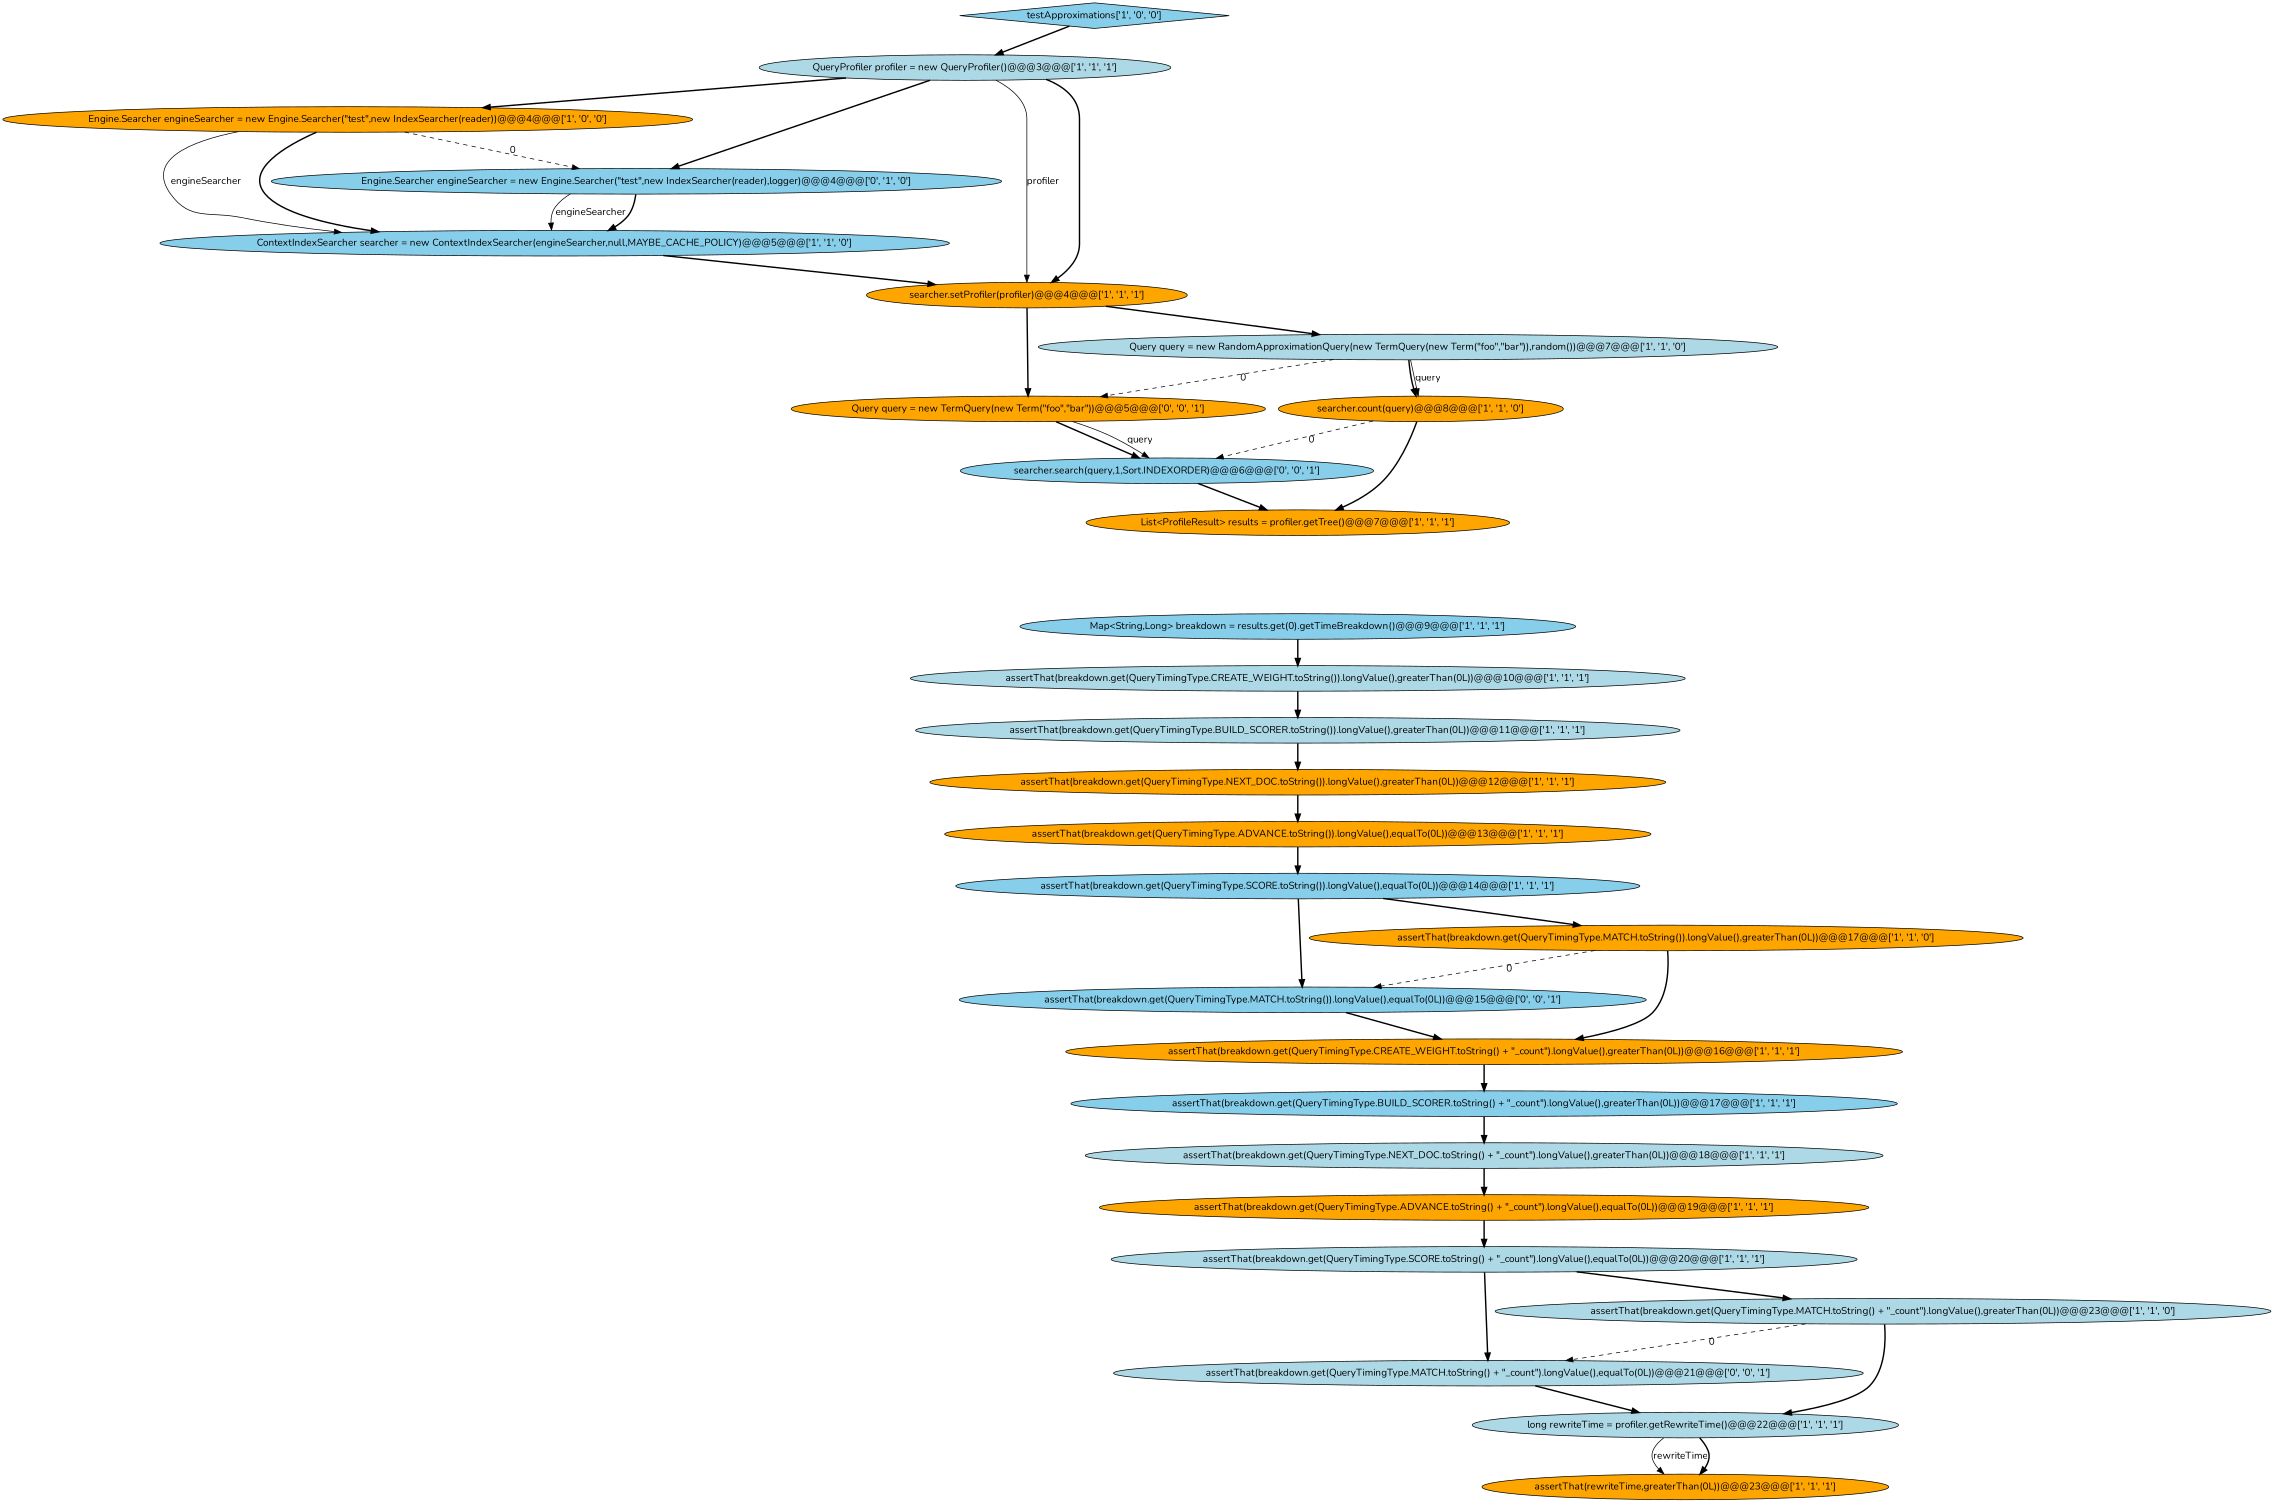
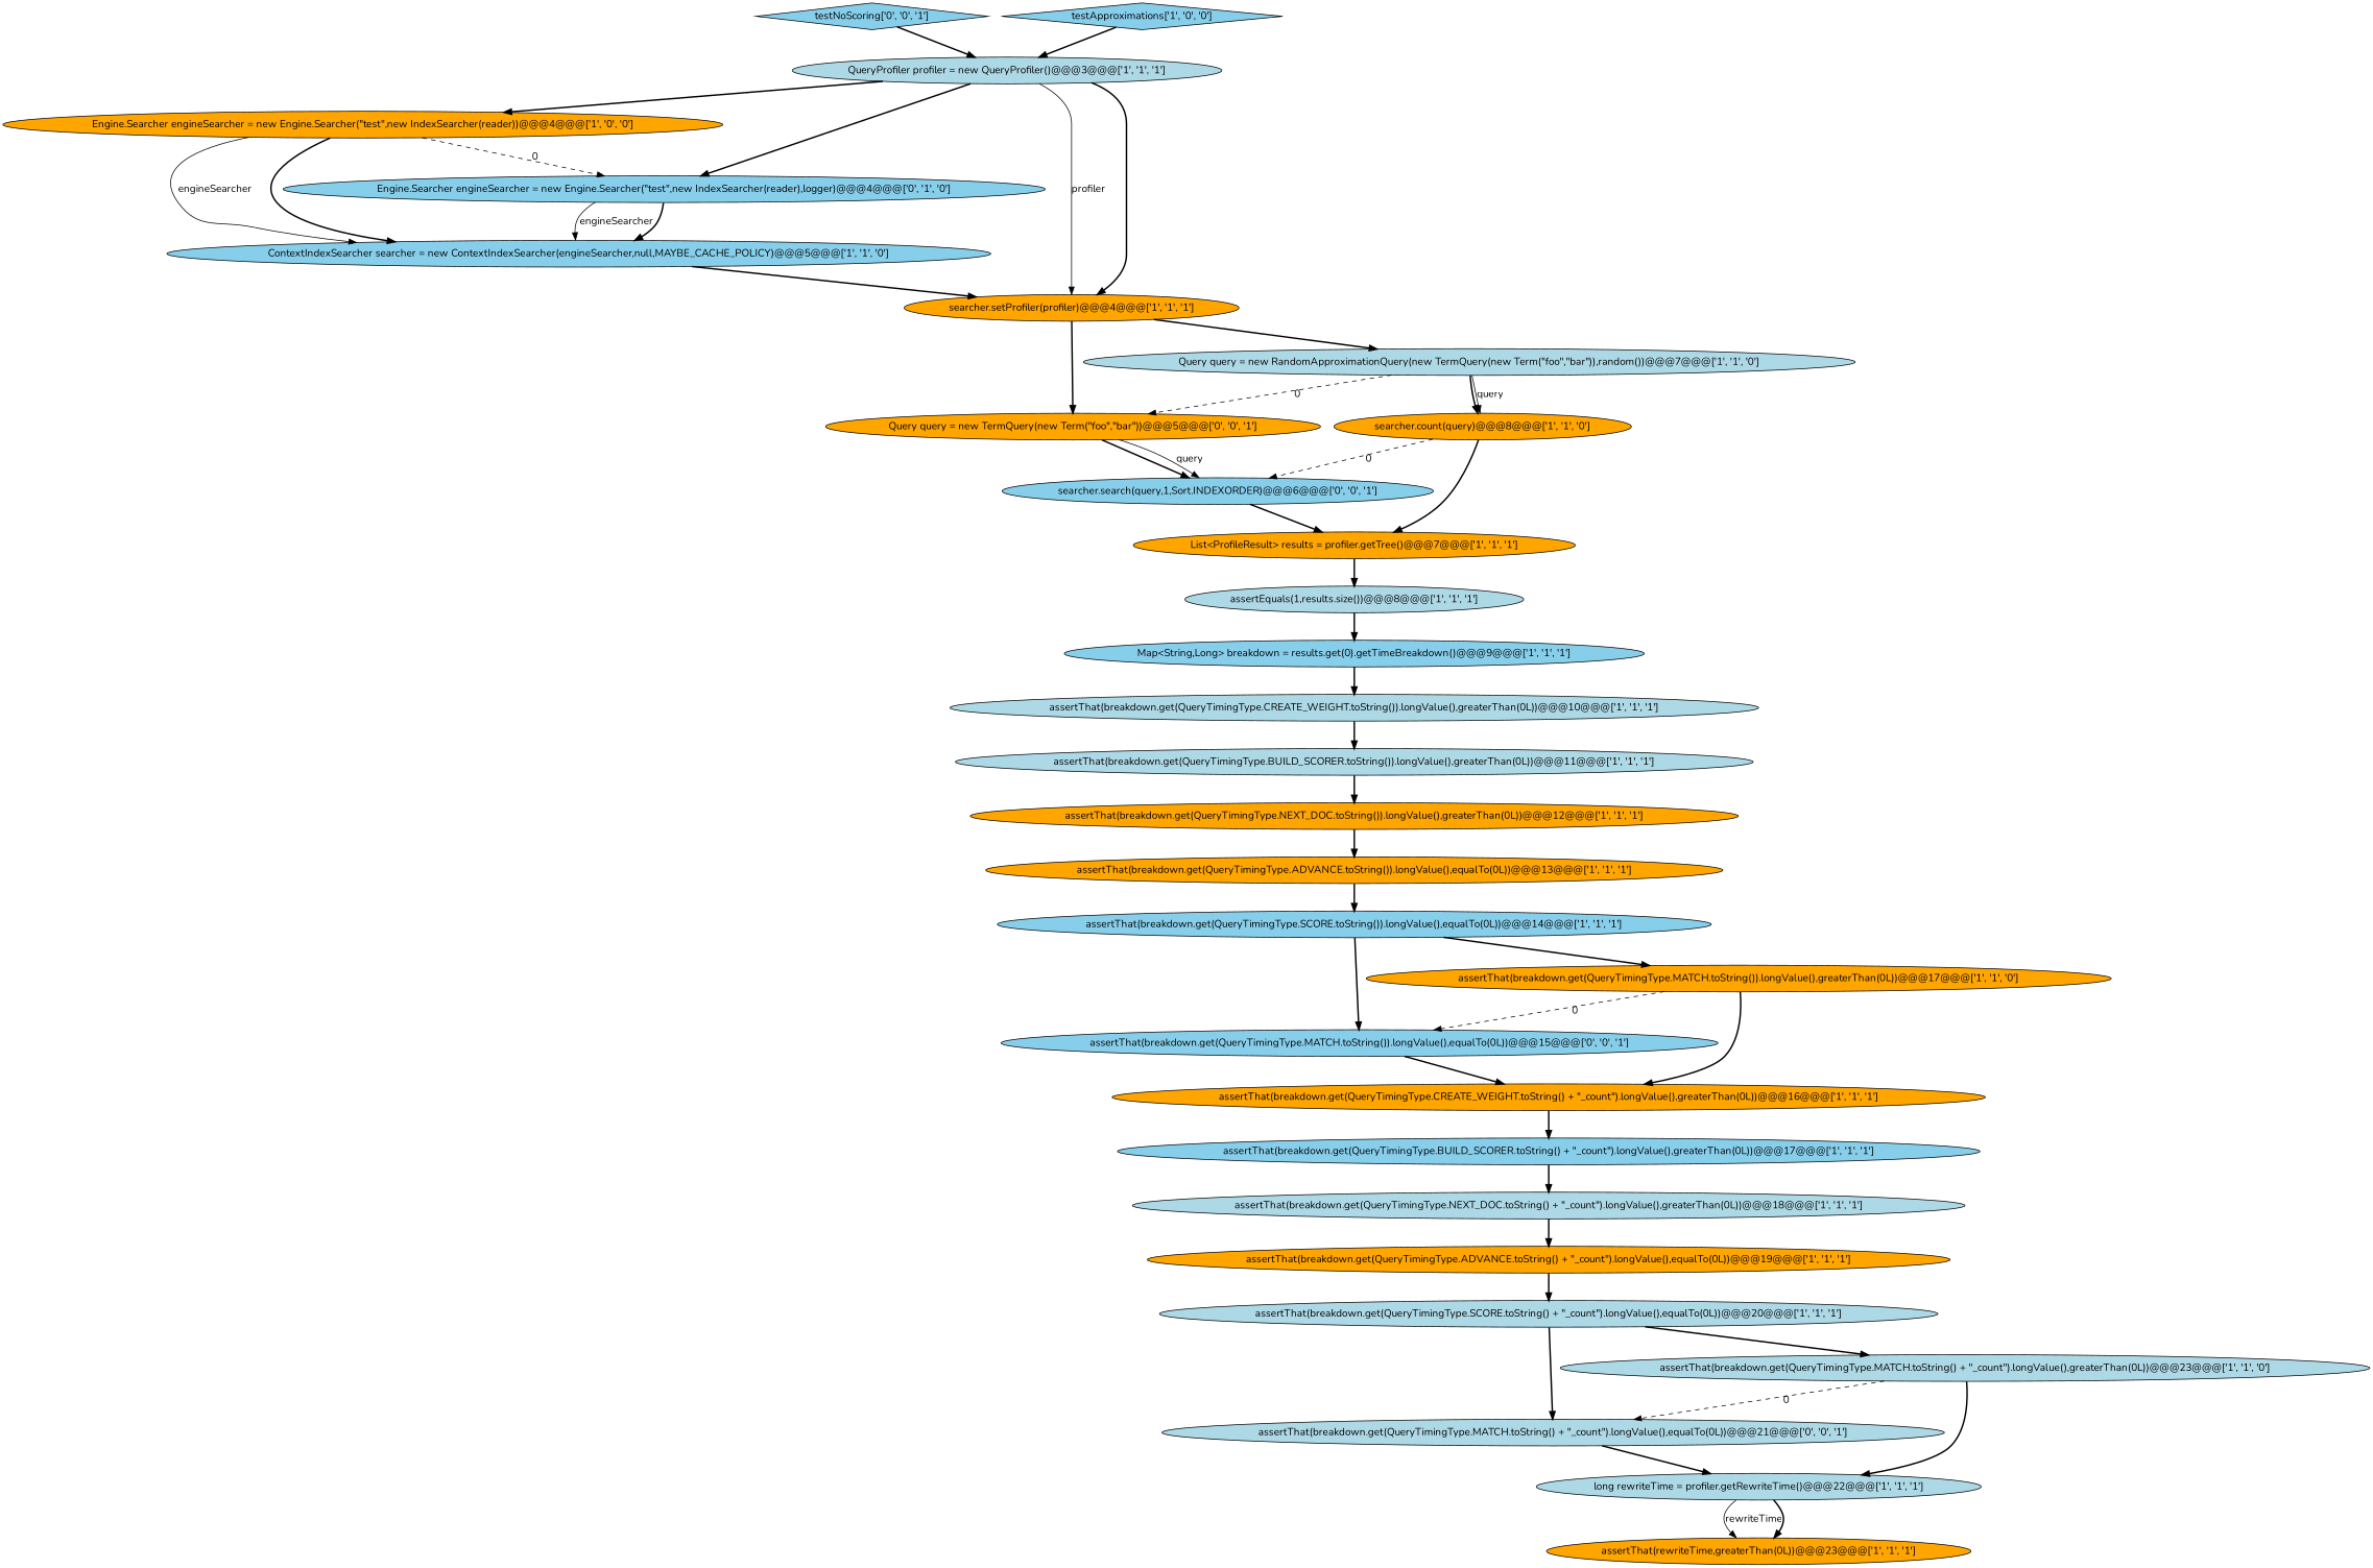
  digraph {
    fontname=Nunito
    node [fillcolor=orange fontname=Nunito shape=ellipse style=filled]
    edge [fontname=Nunito style=bold]
    n1 [fillcolor=lightblue label="assertThat(breakdown.get(QueryTimingType.MATCH.toString() + \"_count\").longValue(),equalTo(0L))@@@21@@@['0', '0', '1']"]
    n2 [fillcolor=lightblue label="long rewriteTime = profiler.getRewriteTime()@@@22@@@['1', '1', '1']"]
    n3 [label="assertThat(rewriteTime,greaterThan(0L))@@@23@@@['1', '1', '1']"]
    n4 [label="List<ProfileResult> results = profiler.getTree()@@@7@@@['1', '1', '1']"]
+   n5 [fillcolor=lightblue label="assertEquals(1,results.size())@@@8@@@['1', '1', '1']"]
    n6 [fillcolor=skyblue label="Map<String,Long> breakdown = results.get(0).getTimeBreakdown()@@@9@@@['1', '1', '1']"]
    n7 [fillcolor=lightblue label="assertThat(breakdown.get(QueryTimingType.SCORE.toString() + \"_count\").longValue(),equalTo(0L))@@@20@@@['1', '1', '1']"]
    n8 [fillcolor=lightblue label="assertThat(breakdown.get(QueryTimingType.MATCH.toString() + \"_count\").longValue(),greaterThan(0L))@@@23@@@['1', '1', '0']"]
    n9 [label="Query query = new TermQuery(new Term(\"foo\",\"bar\"))@@@5@@@['0', '0', '1']"]
    n10 [fillcolor=skyblue label="searcher.search(query,1,Sort.INDEXORDER)@@@6@@@['0', '0', '1']"]
    n11 [label="Engine.Searcher engineSearcher = new Engine.Searcher(\"test\",new IndexSearcher(reader))@@@4@@@['1', '0', '0']"]
    n12 [fillcolor=skyblue label="ContextIndexSearcher searcher = new ContextIndexSearcher(engineSearcher,null,MAYBE_CACHE_POLICY)@@@5@@@['1', '1', '0']"]
    n13 [fillcolor=skyblue label="Engine.Searcher engineSearcher = new Engine.Searcher(\"test\",new IndexSearcher(reader),logger)@@@4@@@['0', '1', '0']"]
    n14 [label="searcher.setProfiler(profiler)@@@4@@@['1', '1', '1']"]
    n15 [fillcolor=skyblue label="assertThat(breakdown.get(QueryTimingType.SCORE.toString()).longValue(),equalTo(0L))@@@14@@@['1', '1', '1']"]
    n16 [fillcolor=skyblue label="assertThat(breakdown.get(QueryTimingType.MATCH.toString()).longValue(),equalTo(0L))@@@15@@@['0', '0', '1']"]
    n17 [label="assertThat(breakdown.get(QueryTimingType.MATCH.toString()).longValue(),greaterThan(0L))@@@17@@@['1', '1', '0']"]
    n18 [label="assertThat(breakdown.get(QueryTimingType.CREATE_WEIGHT.toString() + \"_count\").longValue(),greaterThan(0L))@@@16@@@['1', '1', '1']"]
    n19 [fillcolor=lightblue label="assertThat(breakdown.get(QueryTimingType.BUILD_SCORER.toString()).longValue(),greaterThan(0L))@@@11@@@['1', '1', '1']"]
    n20 [label="assertThat(breakdown.get(QueryTimingType.NEXT_DOC.toString()).longValue(),greaterThan(0L))@@@12@@@['1', '1', '1']"]
    n21 [label="assertThat(breakdown.get(QueryTimingType.ADVANCE.toString()).longValue(),equalTo(0L))@@@13@@@['1', '1', '1']"]
    n22 [fillcolor=lightblue label="assertThat(breakdown.get(QueryTimingType.CREATE_WEIGHT.toString()).longValue(),greaterThan(0L))@@@10@@@['1', '1', '1']"]
    n23 [fillcolor=lightblue label="Query query = new RandomApproximationQuery(new TermQuery(new Term(\"foo\",\"bar\")),random())@@@7@@@['1', '1', '0']"]
    n24 [fillcolor=lightblue label="assertThat(breakdown.get(QueryTimingType.NEXT_DOC.toString() + \"_count\").longValue(),greaterThan(0L))@@@18@@@['1', '1', '1']"]
    n25 [label="assertThat(breakdown.get(QueryTimingType.ADVANCE.toString() + \"_count\").longValue(),equalTo(0L))@@@19@@@['1', '1', '1']"]
    n26 [fillcolor=skyblue label="assertThat(breakdown.get(QueryTimingType.BUILD_SCORER.toString() + \"_count\").longValue(),greaterThan(0L))@@@17@@@['1', '1', '1']"]
    n27 [fillcolor=lightblue label="QueryProfiler profiler = new QueryProfiler()@@@3@@@['1', '1', '1']"]
    n28 [label="searcher.count(query)@@@8@@@['1', '1', '0']"]
+   n29 [fillcolor=skyblue label="testNoScoring['0', '0', '1']" shape=diamond]
    n30 [fillcolor=skyblue label="testApproximations['1', '0', '0']" shape=diamond]
    n1 -> n2
    n2 -> n3 [label=rewriteTime style=solid]
    n2 -> n3
+   n4 -> n5
+   n5 -> n6
    n6 -> n22
    n7 -> n1
    n7 -> n8
    n8 -> n1 [label=0 style=dashed]
    n8 -> n2
    n9 -> n10
    n9 -> n10 [label=query style=solid]
    n10 -> n4
    n11 -> n12 [label=engineSearcher style=solid]
    n11 -> n12
    n11 -> n13 [label=0 style=dashed]
    n12 -> n14
    n13 -> n12 [label=engineSearcher style=solid]
    n13 -> n12
    n14 -> n9
    n14 -> n23
    n15 -> n16
    n15 -> n17
    n16 -> n18
    n17 -> n16 [label=0 style=dashed]
    n17 -> n18
    n18 -> n26
    n19 -> n20
    n20 -> n21
    n21 -> n15
    n22 -> n19
    n23 -> n9 [label=0 style=dashed]
    n23 -> n28
    n23 -> n28 [label=query style=solid]
    n24 -> n25
    n25 -> n7
    n26 -> n24
    n27 -> n11
    n27 -> n13
    n27 -> n14 [label=profiler style=solid]
    n27 -> n14
    n28 -> n4
    n28 -> n10 [label=0 style=dashed]
+   n29 -> n27
    n30 -> n27
  }
